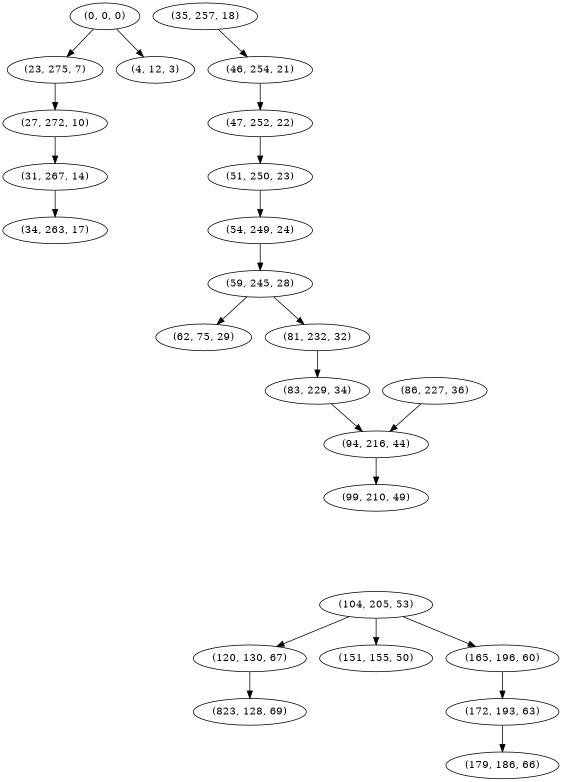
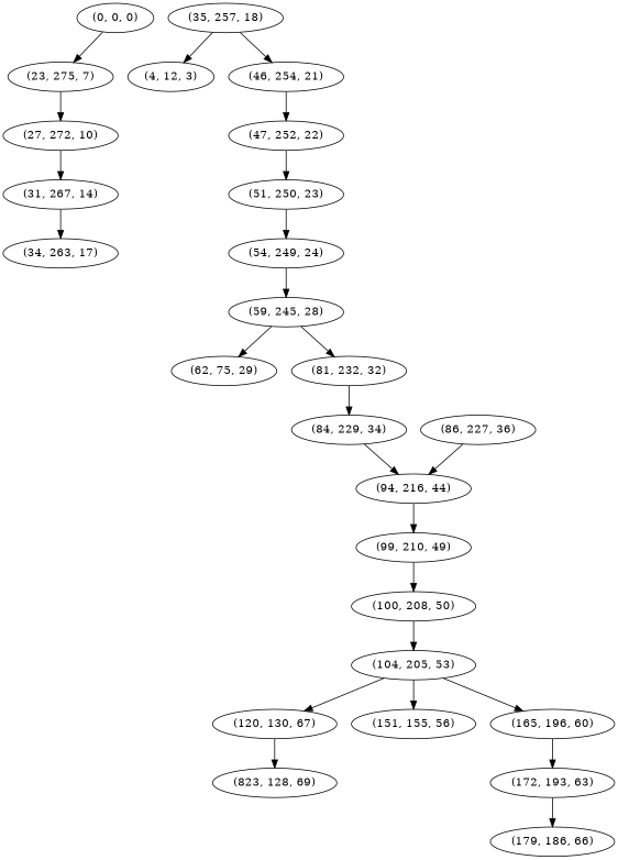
  digraph {
    "(0, 0, 0)"
    "(4, 12, 3)"
    "(23, 275, 7)"
    "(27, 272, 10)"
    "(31, 267, 14)"
    "(34, 263, 17)"
    "(35, 257, 18)"
    "(46, 254, 21)"
    "(47, 252, 22)"
    "(51, 250, 23)"
    "(54, 249, 24)"
    "(59, 245, 28)"
    "(62, 75, 29)"
    "(81, 232, 32)"
-   "(83, 229, 34)"
+   "(83, 229, 34)" [label="(84, 229, 34)"]
    "(94, 216, 44)"
    "(86, 227, 36)"
    "(99, 210, 49)"
+   "(100, 208, 50)"
    "(104, 205, 53)"
    "(120, 130, 67)"
-   "(151, 155, 56)" [label="(151, 155, 50)"]
+   "(151, 155, 56)"
    "(165, 196, 60)"
    n24 [label="(823, 128, 69)"]
    "(172, 193, 63)"
    "(179, 186, 66)"
-   "(0, 0, 0)" -> "(4, 12, 3)"
+   "(35, 257, 18)" -> "(4, 12, 3)"
    "(0, 0, 0)" -> "(23, 275, 7)"
    "(23, 275, 7)" -> "(27, 272, 10)"
    "(27, 272, 10)" -> "(31, 267, 14)"
    "(31, 267, 14)" -> "(34, 263, 17)"
    "(35, 257, 18)" -> "(46, 254, 21)"
    "(46, 254, 21)" -> "(47, 252, 22)"
    "(47, 252, 22)" -> "(51, 250, 23)"
    "(51, 250, 23)" -> "(54, 249, 24)"
    "(54, 249, 24)" -> "(59, 245, 28)"
    "(59, 245, 28)" -> "(62, 75, 29)"
    "(59, 245, 28)" -> "(81, 232, 32)"
    "(81, 232, 32)" -> "(83, 229, 34)"
    "(83, 229, 34)" -> "(94, 216, 44)"
    "(94, 216, 44)" -> "(99, 210, 49)"
    "(86, 227, 36)" -> "(94, 216, 44)"
+   "(99, 210, 49)" -> "(100, 208, 50)"
+   "(100, 208, 50)" -> "(104, 205, 53)"
    "(104, 205, 53)" -> "(120, 130, 67)"
    "(104, 205, 53)" -> "(151, 155, 56)"
    "(104, 205, 53)" -> "(165, 196, 60)"
    "(120, 130, 67)" -> n24
    "(165, 196, 60)" -> "(172, 193, 63)"
    "(172, 193, 63)" -> "(179, 186, 66)"
  }
